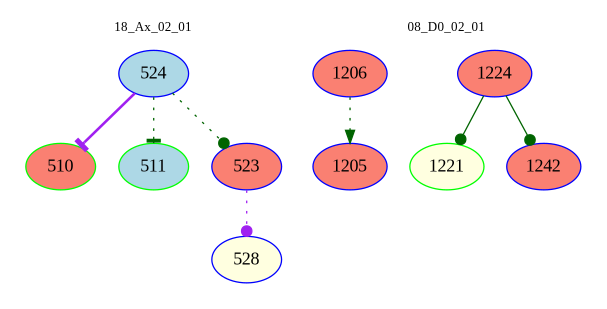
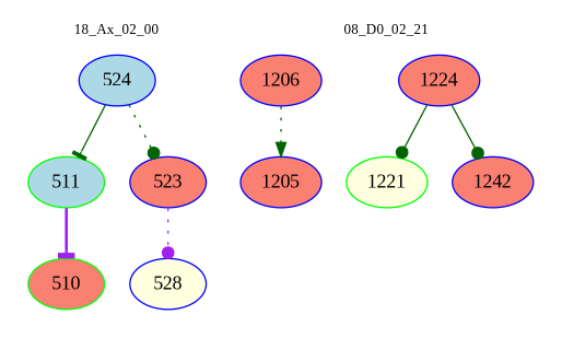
  digraph {
    fontname="Liberation Serif"
    node [color=blue fillcolor=salmon fontname="Liberation Serif" style=filled]
    edge [arrowhead=dot color=darkgreen fontname="Liberation Serif" style=solid]
    n1 [fillcolor=lightblue label=524]
    n2 [color=green label=510]
    n3 [color=green fillcolor=lightblue label=511]
    n4 [label=523]
    n5 [fillcolor=lightyellow label=528]
    n6 [label=1224]
    n7 [label=1206]
    n8 [color=green fillcolor=lightyellow label=1221]
    n9 [label=1242]
    n10 [label=1205]
    subgraph cluster_1 {
      color=white
      fontsize=10
-     label="18_Ax_02_01"
+     label="18_Ax_02_00"
      n1
      n2
      n3
      n4
      n5
    }
    subgraph cluster_2 {
      color=white
      fontsize=10
-     label="08_D0_02_01"
+     label="08_D0_02_21"
      n6
      n7
      n8
      n9
      n10
    }
-   n1 -> n2 [arrowhead=tee color=purple style=bold]
-   n1 -> n3 [arrowhead=tee style=dotted]
+   n3 -> n2 [arrowhead=tee color=purple style=bold]
+   n1 -> n3 [arrowhead=tee]
    n1 -> n4 [style=dotted]
    n4 -> n5 [color=purple style=dotted]
    n6 -> n8
    n6 -> n9
    n7 -> n10 [arrowhead=normal style=dotted]
  }
